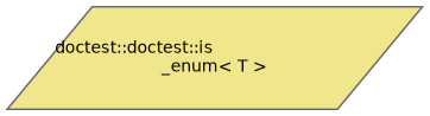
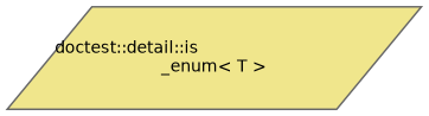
  digraph {
    rankdir=LR
    fontname="DejaVu Sans"
-   n1 [color=gray40 fillcolor=khaki fontname="DejaVu Sans" fontsize=10 height=0.2 label="doctest::doctest::is\l_enum\< T \>" shape=parallelogram style=filled width=0.4]
+   n1 [color=gray40 fillcolor=khaki fontname="DejaVu Sans" fontsize=10 height=0.2 label="doctest::detail::is\l_enum\< T \>" shape=parallelogram style=filled width=0.4]
  }
